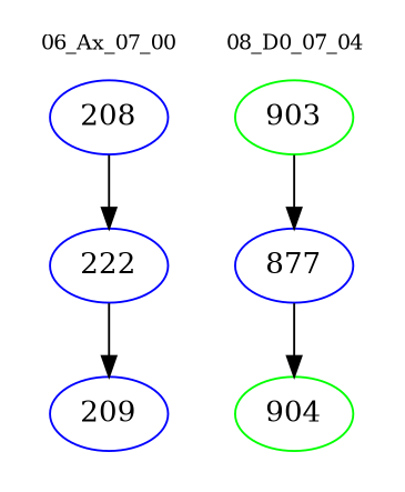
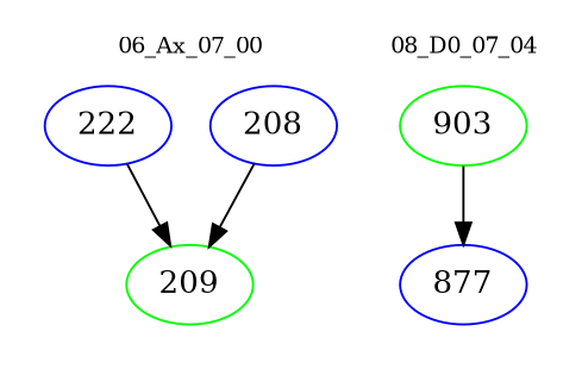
  digraph {
    node [color=blue]
    edge [color=black]
    n1 [label=208]
    n2 [label=222]
-   n3 [label=209]
+   n3 [color=green label=209]
    n4 [color=green label=903]
    n5 [label=877]
-   n6 [color=green label=904]
    subgraph cluster_1 {
      color=white
      fontsize=10
      label="06_Ax_07_00"
      n1
      n2
      n3
    }
    subgraph cluster_2 {
      color=white
      fontsize=10
      label="08_D0_07_04"
      n4
      n5
-     n6
    }
-   n1 -> n2
+   n1 -> n3
    n2 -> n3
    n4 -> n5
-   n5 -> n6
  }
